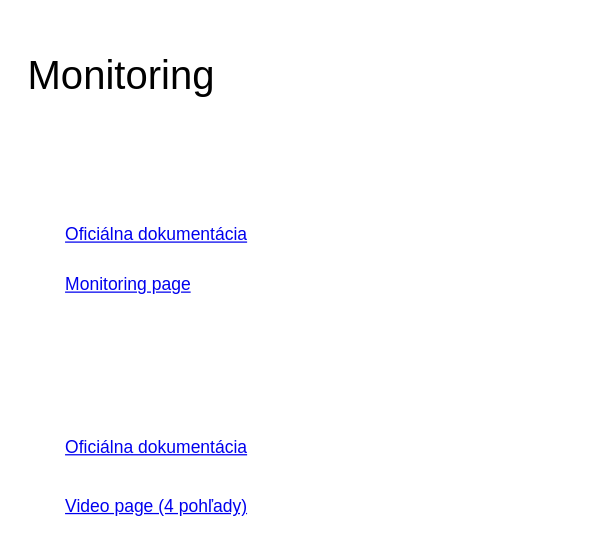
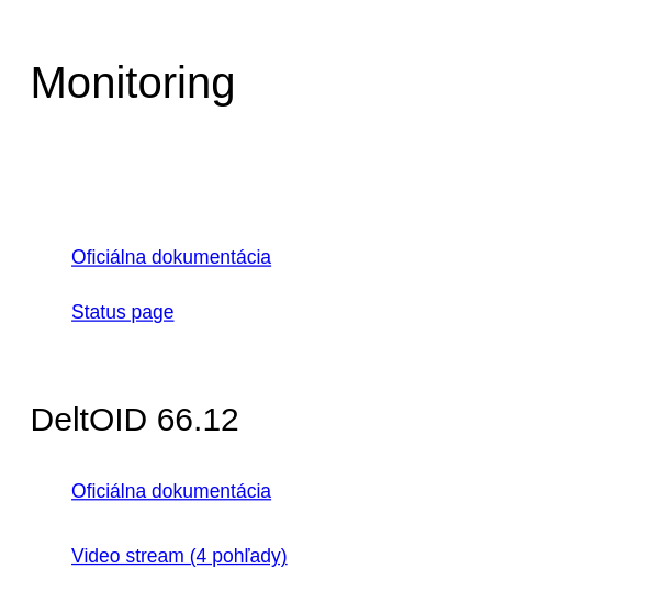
  <mxCell id="0" />
  <mxCell id="1" parent="0" />
  <mxCell id="2" value="Monitoring" style="text;html=1;strokeColor=none;fillColor=none;align=left;verticalAlign=middle;whiteSpace=wrap;rounded=0;fontSize=32;" vertex="1" parent="1"><mxGeometry x="20" y="20" width="440" height="80" as="geometry" /></mxCell>
+ <mxCell id="3" value="DeltOID 66.12" style="text;html=1;strokeColor=none;fillColor=none;align=left;verticalAlign=middle;whiteSpace=wrap;rounded=0;fontSize=24;" vertex="1" parent="1"><mxGeometry x="20" y="290" width="270" height="30" as="geometry" /></mxCell>
  <mxCell id="4" value="Oficiálna dokumentácia" style="text;html=1;strokeColor=none;fillColor=none;whiteSpace=wrap;align=left;verticalAlign=middle;fontColor=#0000EE;fontStyle=4;fontSize=14;" vertex="1" parent="1"><mxGeometry x="50" y="167" width="210" height="40" as="geometry" /></mxCell>
  <mxCell id="5" value="Oficiálna dokumentácia" style="text;html=1;strokeColor=none;fillColor=none;whiteSpace=wrap;align=left;verticalAlign=middle;fontColor=#0000EE;fontStyle=4;fontSize=14;" vertex="1" parent="1"><mxGeometry x="50" y="337" width="210" height="40" as="geometry" /></mxCell>
- <mxCell id="6" value="Monitoring page" style="text;html=1;strokeColor=none;fillColor=none;whiteSpace=wrap;align=left;verticalAlign=middle;fontColor=#0000EE;fontStyle=4;fontSize=14;" vertex="1" parent="1"><mxGeometry x="50" y="207" width="210" height="40" as="geometry" /></mxCell>
- <mxCell id="7" value="Video page (4 pohľady)" style="text;html=1;strokeColor=none;fillColor=none;whiteSpace=wrap;align=left;verticalAlign=middle;fontColor=#0000EE;fontStyle=4;fontSize=14;" vertex="1" parent="1"><mxGeometry x="50" y="384" width="210" height="40" as="geometry" /></mxCell>
+ <mxCell id="6" value="Status page" style="text;html=1;strokeColor=none;fillColor=none;whiteSpace=wrap;align=left;verticalAlign=middle;fontColor=#0000EE;fontStyle=4;fontSize=14;" vertex="1" parent="1"><mxGeometry x="50" y="207" width="210" height="40" as="geometry" /></mxCell>
+ <mxCell id="7" value="Video stream (4 pohľady)" style="text;html=1;strokeColor=none;fillColor=none;whiteSpace=wrap;align=left;verticalAlign=middle;fontColor=#0000EE;fontStyle=4;fontSize=14;" vertex="1" parent="1"><mxGeometry x="50" y="384" width="210" height="40" as="geometry" /></mxCell>
